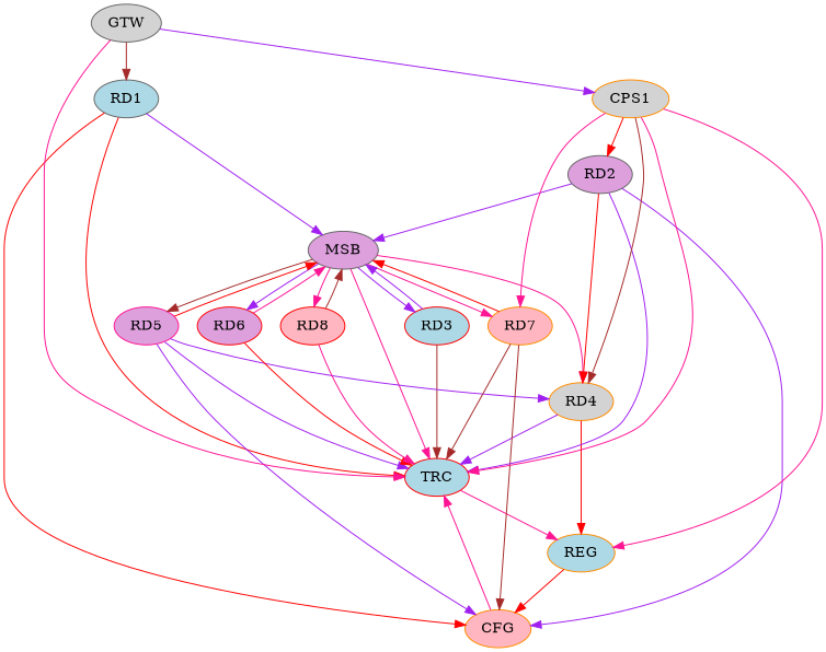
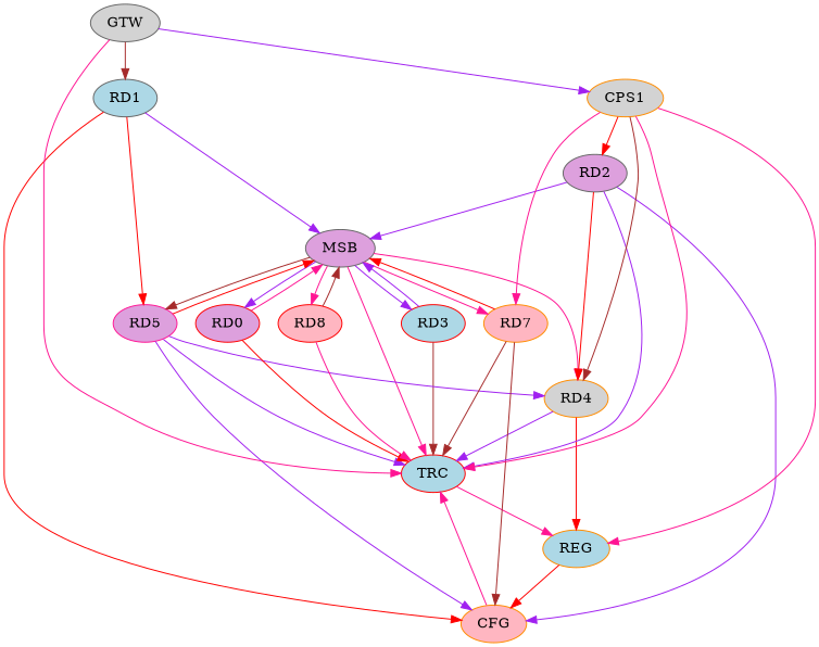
  strict digraph {
    node [color=darkorange fillcolor=lightblue style=filled]
    edge [color=purple]
    n1 [color=gray40 label=RD1]
    n2 [color=gray40 fillcolor=plum label=MSB]
    n3 [fillcolor=lightpink label=CFG]
    n4 [color=red label=TRC]
    n5 [fillcolor=lightgrey label=RD4]
    n6 [color=red label=RD3]
    n7 [color=deeppink fillcolor=plum label=RD5]
-   n8 [color=red fillcolor=plum label=RD6]
+   n8 [color=red fillcolor=plum label=RD0]
    n9 [fillcolor=lightpink label=RD7]
    n10 [color=red fillcolor=lightpink label=RD8]
    n11 [label=REG]
    n12 [color=gray40 fillcolor=plum label=RD2]
    n13 [fillcolor=lightgrey label=CPS1]
    n14 [color=gray40 fillcolor=lightgrey label=GTW]
    n1 -> n2
    n1 -> n3 [color=red]
-   n1 -> n4 [color=red]
+   n1 -> n7 [color=red]
    n2 -> n4 [color=deeppink]
    n2 -> n5 [color=deeppink]
    n2 -> n6
    n2 -> n7 [color=brown]
    n2 -> n8
    n2 -> n9 [color=deeppink]
    n2 -> n10 [color=deeppink]
    n3 -> n4 [color=deeppink]
    n4 -> n11 [color=deeppink]
    n5 -> n4
    n5 -> n11 [color=red]
    n6 -> n2
    n6 -> n4 [color=brown]
    n7 -> n2 [color=red]
    n7 -> n3
    n7 -> n4
    n7 -> n5
    n8 -> n2 [color=deeppink]
    n8 -> n4 [color=red]
    n9 -> n2 [color=red]
    n9 -> n3 [color=brown]
    n9 -> n4 [color=brown]
    n10 -> n2 [color=brown]
    n10 -> n4 [color=deeppink]
    n11 -> n3 [color=red]
    n12 -> n2
    n12 -> n3
    n12 -> n4
    n12 -> n5 [color=red]
    n13 -> n4 [color=deeppink]
    n13 -> n5 [color=brown]
    n13 -> n9 [color=deeppink]
    n13 -> n11 [color=deeppink]
    n13 -> n12 [color=red]
    n14 -> n1 [color=brown]
    n14 -> n4 [color=deeppink]
    n14 -> n13
  }
